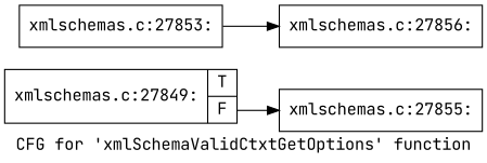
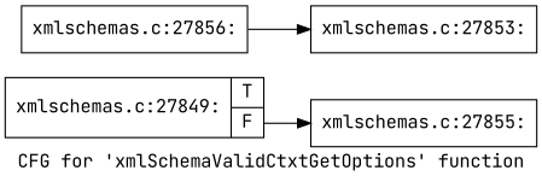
  digraph {
    fontname="JetBrains Mono"
    label="CFG for 'xmlSchemaValidCtxtGetOptions' function"
    rankdir=LR
    node [fontname="JetBrains Mono" shape=record]
    edge [fontname="JetBrains Mono"]
    n1 [label="{xmlschemas.c:27849:|{<s0>T|<s1>F}}"]
    n2 [label="{xmlschemas.c:27855:}"]
    n3 [label="{xmlschemas.c:27853:}"]
    n4 [label="{xmlschemas.c:27856:}"]
    n1 -> n2 [tailport=s1]
-   n3 -> n4
+   n4 -> n3
  }
